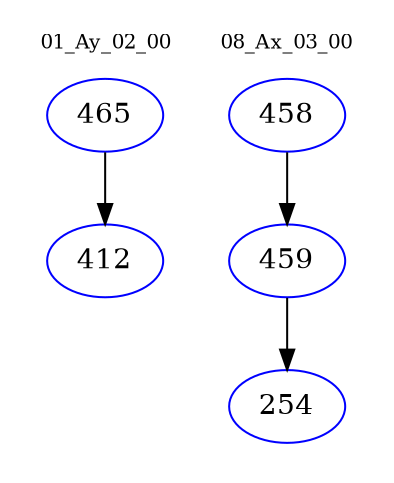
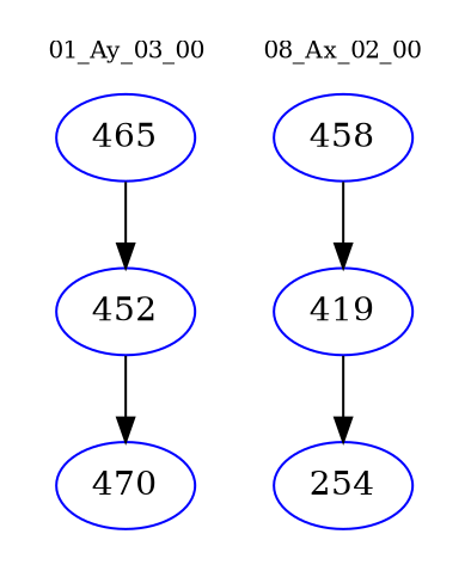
  digraph {
    node [color=blue]
    edge [color=black]
    n1 [label=465]
-   n2 [label=412]
+   n2 [label=452]
+   n3 [label=470]
    n4 [label=458]
-   n5 [label=459]
+   n5 [label=419]
    n6 [label=254]
    subgraph cluster_1 {
      color=white
      fontsize=10
-     label="01_Ay_02_00"
+     label="01_Ay_03_00"
      n1
      n2
+     n3
    }
    subgraph cluster_2 {
      color=white
      fontsize=10
-     label="08_Ax_03_00"
+     label="08_Ax_02_00"
      n4
      n5
      n6
    }
    n1 -> n2
+   n2 -> n3
    n4 -> n5
    n5 -> n6
  }
